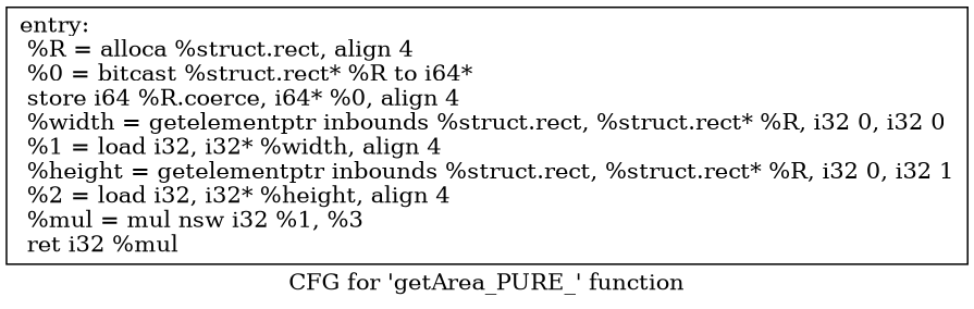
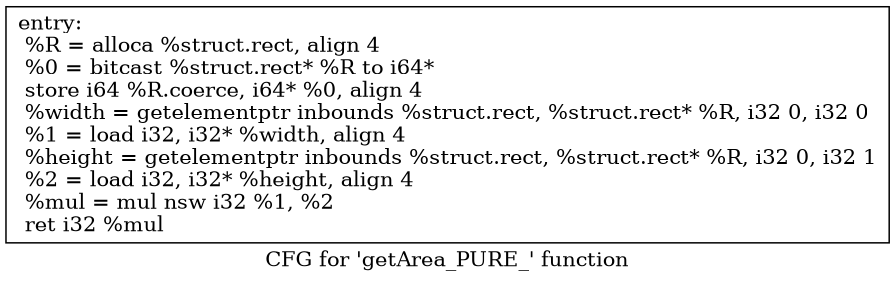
  digraph {
    label="CFG for 'getArea_PURE_' function"
-   n1 [label="{entry:\l  %R = alloca %struct.rect, align 4\l  %0 = bitcast %struct.rect* %R to i64*\l  store i64 %R.coerce, i64* %0, align 4\l  %width = getelementptr inbounds %struct.rect, %struct.rect* %R, i32 0, i32 0\l  %1 = load i32, i32* %width, align 4\l  %height = getelementptr inbounds %struct.rect, %struct.rect* %R, i32 0, i32 1\l  %2 = load i32, i32* %height, align 4\l  %mul = mul nsw i32 %1, %3\l  ret i32 %mul\l}" shape=record]
+   n1 [label="{entry:\l  %R = alloca %struct.rect, align 4\l  %0 = bitcast %struct.rect* %R to i64*\l  store i64 %R.coerce, i64* %0, align 4\l  %width = getelementptr inbounds %struct.rect, %struct.rect* %R, i32 0, i32 0\l  %1 = load i32, i32* %width, align 4\l  %height = getelementptr inbounds %struct.rect, %struct.rect* %R, i32 0, i32 1\l  %2 = load i32, i32* %height, align 4\l  %mul = mul nsw i32 %1, %2\l  ret i32 %mul\l}" shape=record]
  }
